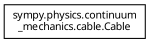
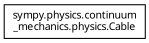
  digraph {
    rankdir=LR
    fontname="Noto Sans"
-   n1 [color=black fillcolor=white fontname="Noto Sans" fontsize=10 height=0.2 label="sympy.physics.continuum\l_mechanics.cable.Cable" shape=record style=filled width=0.4]
+   n1 [color=black fillcolor=white fontname="Noto Sans" fontsize=10 height=0.2 label="sympy.physics.continuum\l_mechanics.physics.Cable" shape=record style=filled width=0.4]
  }
